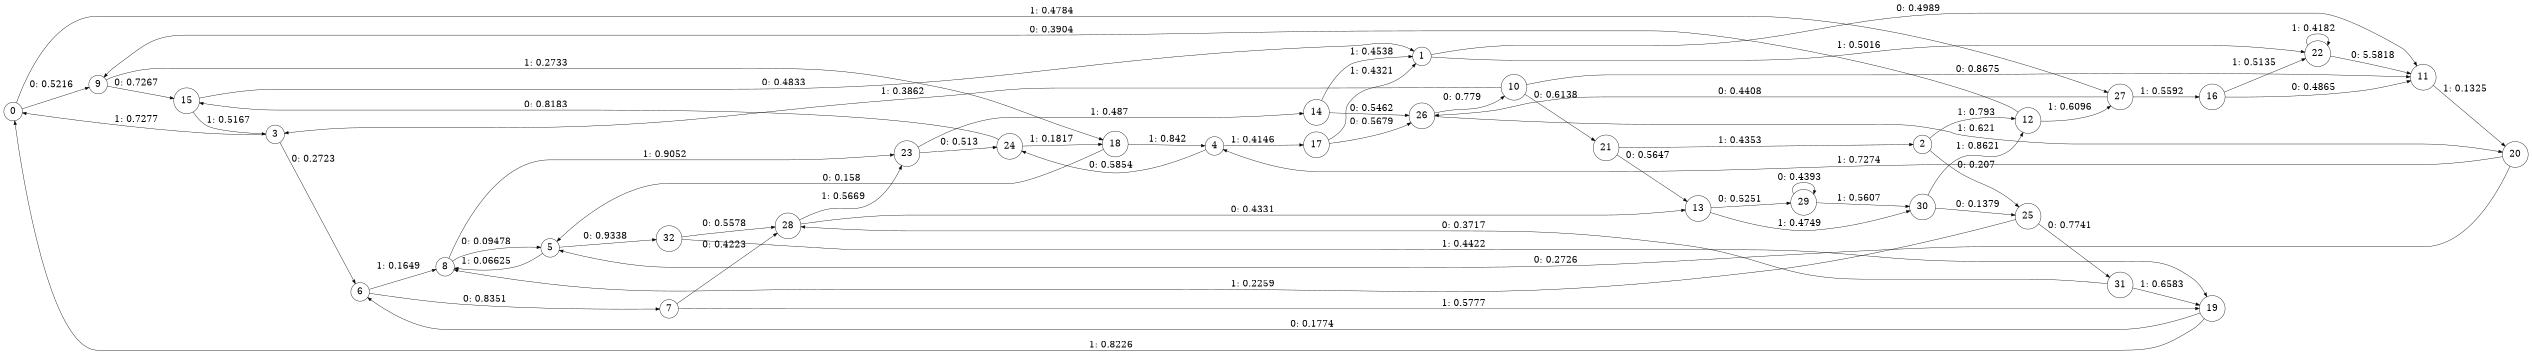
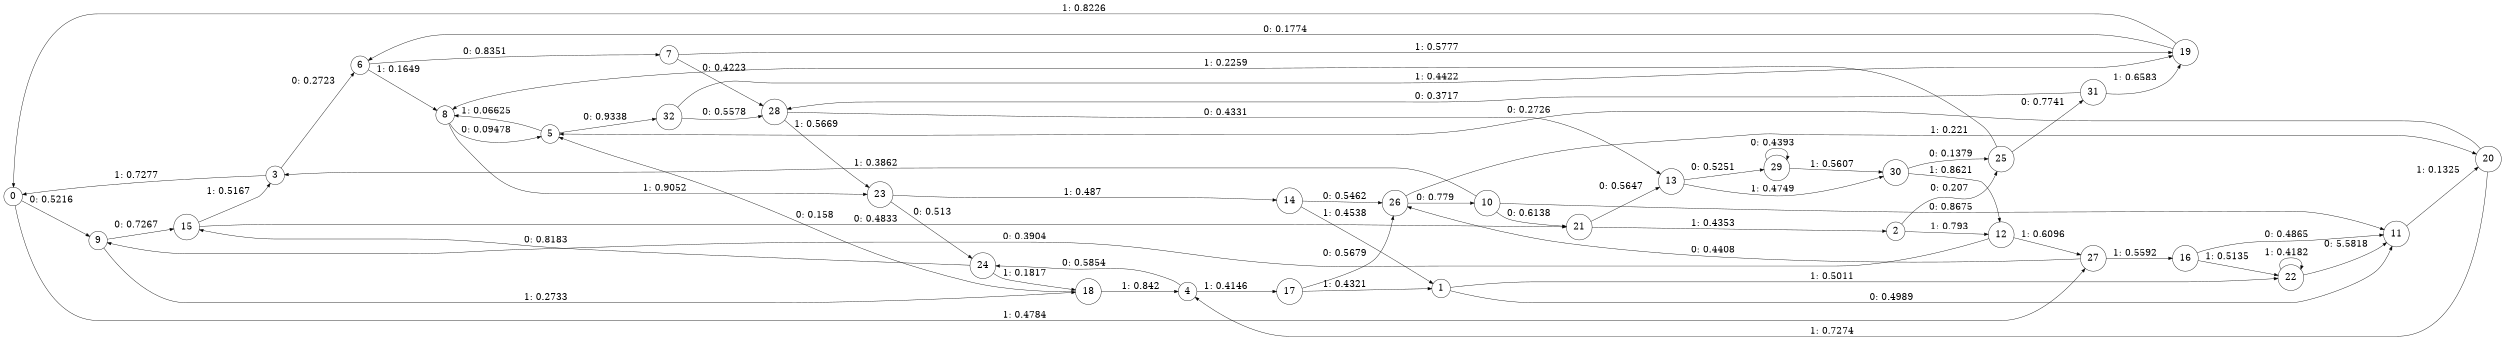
  digraph {
    rankdir=LR
    node [fontsize=24 shape=circle]
    edge [fontsize=24]
    0
    9
    27
    15
    18
    26
    16
    3
    21
    4
    5
    10
    20
    11
    22
    1
    2
    25
    12
    8
    31
    23
    28
    19
    6
    7
    24
    17
    32
    13
    14
    29
    30
    0 -> 9 [label="0: 0.5216   "]
    0 -> 27 [label="1: 0.4784   "]
    9 -> 15 [label="0: 0.7267   "]
    9 -> 18 [label="1: 0.2733   "]
    27 -> 26 [label="0: 0.4408   "]
    27 -> 16 [label="1: 0.5592   "]
    15 -> 3 [label="1: 0.5167   "]
-   15 -> 1 [label="0: 0.4833   "]
+   15 -> 21 [label="0: 0.4833   "]
    18 -> 4 [label="1: 0.842    "]
    18 -> 5 [label="0: 0.158    "]
    26 -> 10 [label="0: 0.779    "]
-   26 -> 20 [label="1: 0.621    "]
+   26 -> 20 [label="1: 0.221    "]
    16 -> 11 [label="0: 0.4865   "]
    16 -> 22 [label="1: 0.5135   "]
    3 -> 0 [label="1: 0.7277   "]
    3 -> 6 [label="0: 0.2723   "]
    21 -> 2 [label="1: 0.4353   "]
    21 -> 13 [label="0: 0.5647   "]
    4 -> 24 [label="0: 0.5854   "]
    4 -> 17 [label="1: 0.4146   "]
    5 -> 8 [label="1: 0.06625  "]
    5 -> 32 [label="0: 0.9338   "]
    10 -> 3 [label="1: 0.3862   "]
    10 -> 21 [label="0: 0.6138   "]
    10 -> 11 [label="0: 0.8675   "]
    20 -> 4 [label="1: 0.7274   "]
    20 -> 5 [label="0: 0.2726   "]
    11 -> 20 [label="1: 0.1325   "]
    22 -> 11 [label="0: 5.5818   "]
    22 -> 22 [label="1: 0.4182   "]
    1 -> 11 [label="0: 0.4989   "]
-   1 -> 22 [label="1: 0.5016   "]
+   1 -> 22 [label="1: 0.5011   "]
    2 -> 25 [label="0: 0.207    "]
    2 -> 12 [label="1: 0.793    "]
    25 -> 8 [label="1: 0.2259   "]
    25 -> 31 [label="0: 0.7741   "]
    12 -> 9 [label="0: 0.3904   "]
    12 -> 27 [label="1: 0.6096   "]
    8 -> 5 [label="0: 0.09478  "]
    8 -> 23 [label="1: 0.9052   "]
    31 -> 28 [label="0: 0.3717   "]
    31 -> 19 [label="1: 0.6583   "]
    23 -> 24 [label="0: 0.513    "]
    23 -> 14 [label="1: 0.487    "]
    28 -> 23 [label="1: 0.5669   "]
    28 -> 13 [label="0: 0.4331   "]
    19 -> 0 [label="1: 0.8226   "]
    19 -> 6 [label="0: 0.1774   "]
    6 -> 8 [label="1: 0.1649   "]
    6 -> 7 [label="0: 0.8351   "]
    7 -> 28 [label="0: 0.4223   "]
    7 -> 19 [label="1: 0.5777   "]
    24 -> 15 [label="0: 0.8183   "]
    24 -> 18 [label="1: 0.1817   "]
    17 -> 26 [label="0: 0.5679   "]
    17 -> 1 [label="1: 0.4321   "]
    32 -> 28 [label="0: 0.5578   "]
    32 -> 19 [label="1: 0.4422   "]
    13 -> 29 [label="0: 0.5251   "]
    13 -> 30 [label="1: 0.4749   "]
    14 -> 26 [label="0: 0.5462   "]
    14 -> 1 [label="1: 0.4538   "]
    29 -> 29 [label="0: 0.4393   "]
    29 -> 30 [label="1: 0.5607   "]
    30 -> 25 [label="0: 0.1379   "]
    30 -> 12 [label="1: 0.8621   "]
  }
